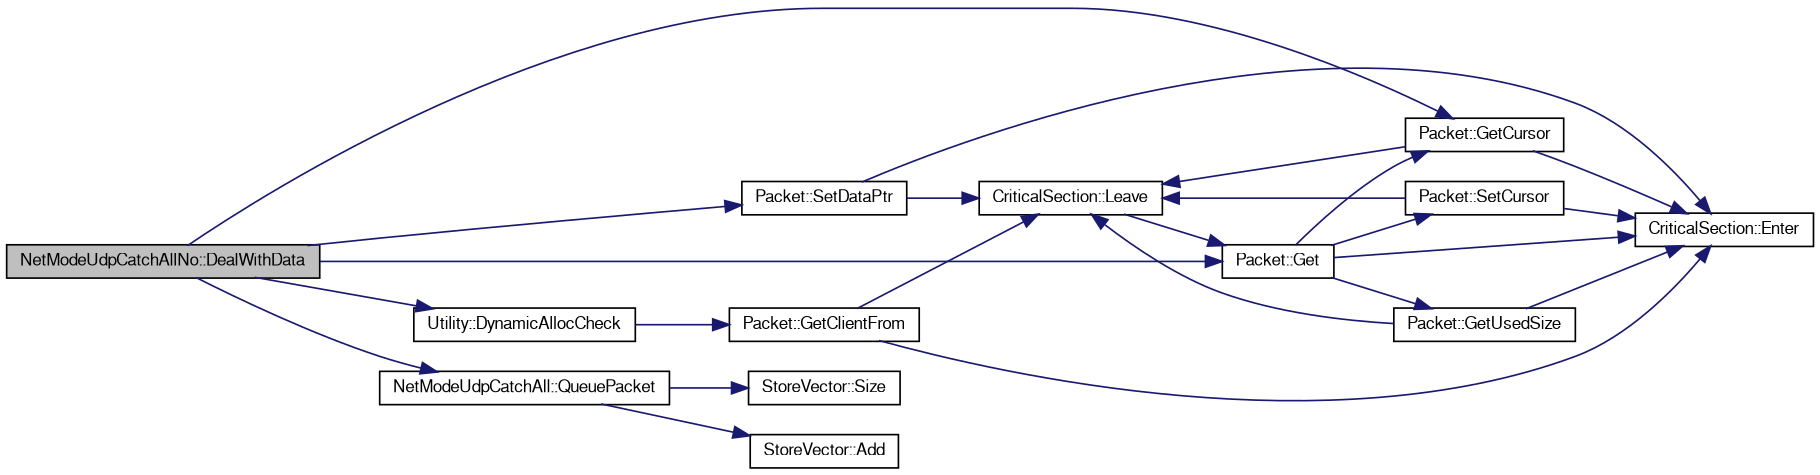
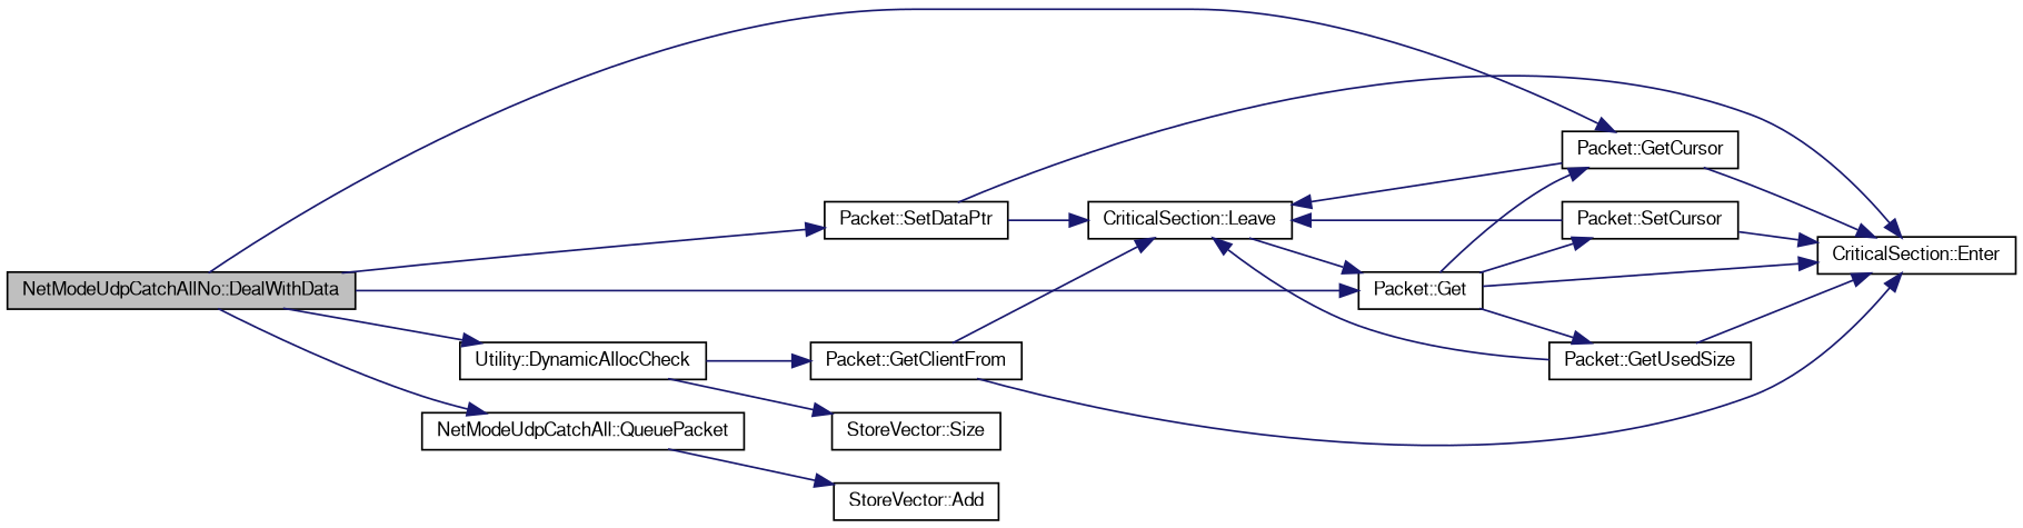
  digraph {
    rankdir=LR
    node [color=black fillcolor=white fontname=FreeSans fontsize=10 shape=record style=filled]
    edge [color=midnightblue fontname=FreeSans fontsize=10 labelfontname=FreeSans labelfontsize=10 style=solid]
    n1 [fillcolor=grey75 fontcolor=black height=0.2 label="NetModeUdpCatchAllNo::DealWithData" width=0.4]
    n2 [height=0.2 label="Utility::DynamicAllocCheck" width=0.4]
    n3 [height=0.2 label="Packet::Get" width=0.4]
    n4 [height=0.2 label="Packet::GetCursor" width=0.4]
    n5 [height=0.2 label="NetModeUdpCatchAll::QueuePacket" width=0.4]
    n6 [height=0.2 label="Packet::SetDataPtr" width=0.4]
    n7 [height=0.2 label="Packet::GetClientFrom" width=0.4]
    n8 [height=0.2 label="CriticalSection::Enter" width=0.4]
    n9 [height=0.2 label="Packet::GetUsedSize" width=0.4]
    n10 [height=0.2 label="Packet::SetCursor" width=0.4]
    n11 [height=0.2 label="CriticalSection::Leave" width=0.4]
    n12 [height=0.2 label="StoreVector::Add" width=0.4]
    n13 [height=0.2 label="StoreVector::Size" width=0.4]
    n1 -> n2
    n1 -> n3
    n1 -> n4
    n1 -> n5
    n1 -> n6
    n2 -> n7
    n3 -> n4
    n3 -> n8
    n3 -> n9
    n3 -> n10
    n4 -> n8
    n4 -> n11
    n5 -> n12
-   n5 -> n13
+   n2 -> n13
    n6 -> n8
    n6 -> n11
    n7 -> n8
    n7 -> n11
    n9 -> n8
    n9 -> n11
    n10 -> n8
    n10 -> n11
    n11 -> n3
  }
